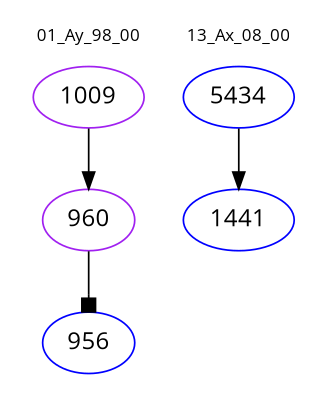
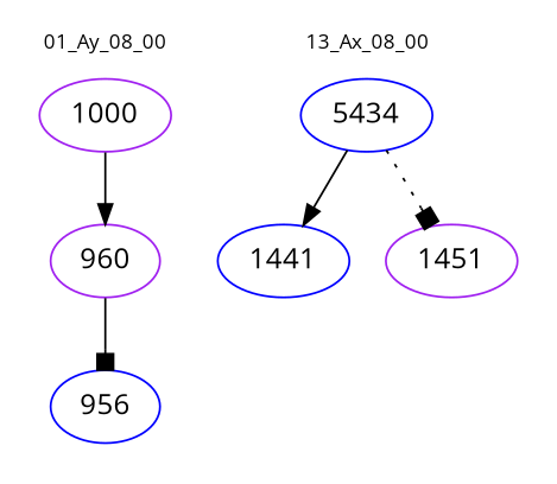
  digraph {
    fontname="Open Sans"
    node [color=purple fontname="Open Sans"]
    edge [arrowhead=box color=black fontname="Open Sans" style=solid]
    n1 [label=960]
    n2 [color=blue label=956]
-   n3 [label=1009]
+   n3 [label=1000]
    n4 [color=blue label=5434]
    n5 [color=blue label=1441]
+   n6 [label=1451]
    subgraph cluster_1 {
      color=white
      fontsize=10
-     label="01_Ay_98_00"
+     label="01_Ay_08_00"
      n1
      n2
      n3
    }
    subgraph cluster_2 {
      color=white
      fontsize=10
      label="13_Ax_08_00"
      n4
      n5
+     n6
    }
    n1 -> n2
    n3 -> n1 [arrowhead=normal]
    n4 -> n5 [arrowhead=normal]
+   n4 -> n6 [style=dotted]
  }
